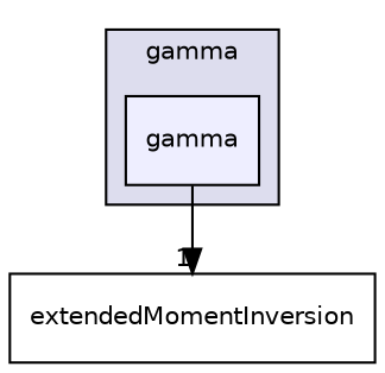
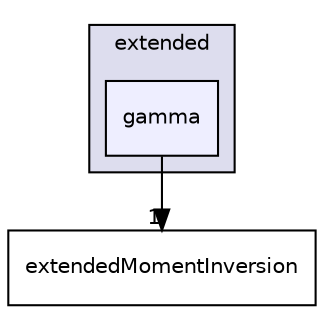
  digraph {
    compound=true
    node [fontname=Helvetica fontsize=10 shape=box]
    n1 [fillcolor="#eeeeff" label=gamma pencolor=black style=filled]
    n2 [label=extendedMomentInversion]
    subgraph cluster_1 {
      bgcolor="#ddddee"
      fontname=Helvetica
      fontsize=10
-     label=gamma
+     label=extended
      pencolor=black
      n1
    }
    n1 -> n2 [headlabel=1 labeldistance=1.5 labelfontname=Helvetica labelfontsize=10]
  }
